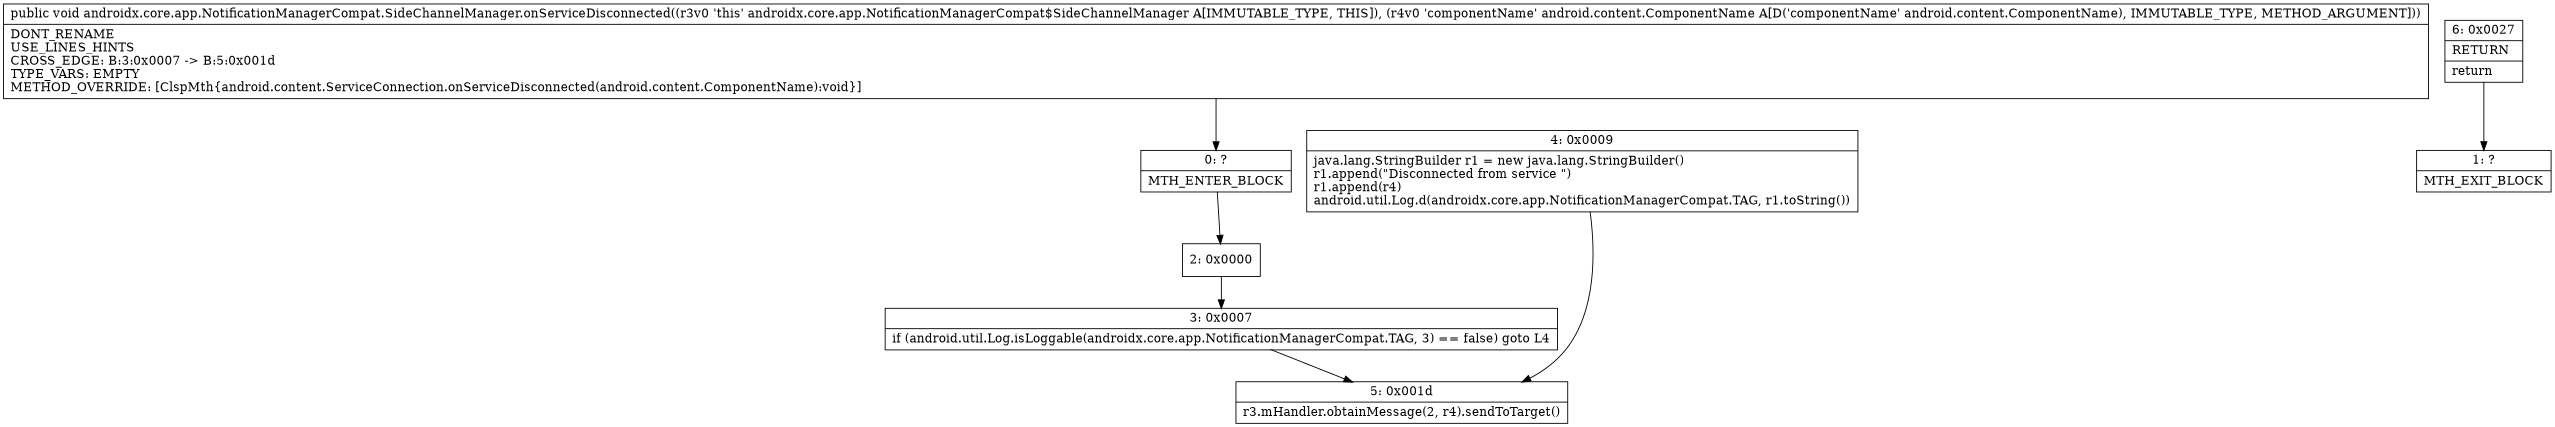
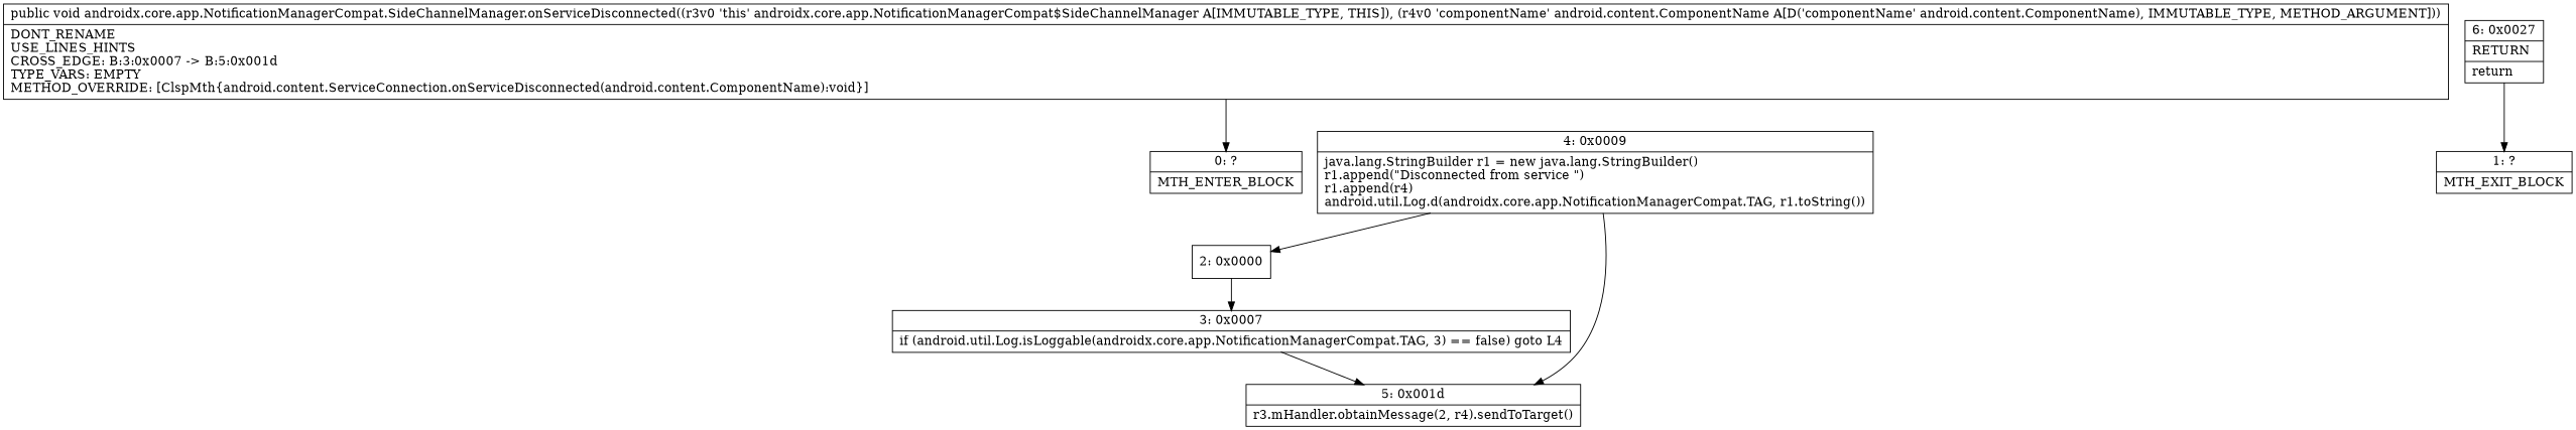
  digraph {
    node [shape=record]
    n1 [label="{0\:\ ?|MTH_ENTER_BLOCK\l}"]
    n2 [label="{2\:\ 0x0000}"]
    n3 [label="{3\:\ 0x0007|if (android.util.Log.isLoggable(androidx.core.app.NotificationManagerCompat.TAG, 3) == false) goto L4\l}"]
    n4 [label="{5\:\ 0x001d|r3.mHandler.obtainMessage(2, r4).sendToTarget()\l}"]
    n5 [label="{4\:\ 0x0009|java.lang.StringBuilder r1 = new java.lang.StringBuilder()\lr1.append(\"Disconnected from service \")\lr1.append(r4)\landroid.util.Log.d(androidx.core.app.NotificationManagerCompat.TAG, r1.toString())\l}"]
    n6 [label="{6\:\ 0x0027|RETURN\l|return\l}"]
    n7 [label="{1\:\ ?|MTH_EXIT_BLOCK\l}"]
    n8 [label="{public void androidx.core.app.NotificationManagerCompat.SideChannelManager.onServiceDisconnected((r3v0 'this' androidx.core.app.NotificationManagerCompat$SideChannelManager A[IMMUTABLE_TYPE, THIS]), (r4v0 'componentName' android.content.ComponentName A[D('componentName' android.content.ComponentName), IMMUTABLE_TYPE, METHOD_ARGUMENT]))  | DONT_RENAME\lUSE_LINES_HINTS\lCROSS_EDGE: B:3:0x0007 \-\> B:5:0x001d\lTYPE_VARS: EMPTY\lMETHOD_OVERRIDE: [ClspMth\{android.content.ServiceConnection.onServiceDisconnected(android.content.ComponentName):void\}]\l}"]
-   n1 -> n2
+   n5 -> n2
    n2 -> n3
    n3 -> n4
    n5 -> n4
    n6 -> n7
    n8 -> n1
  }
